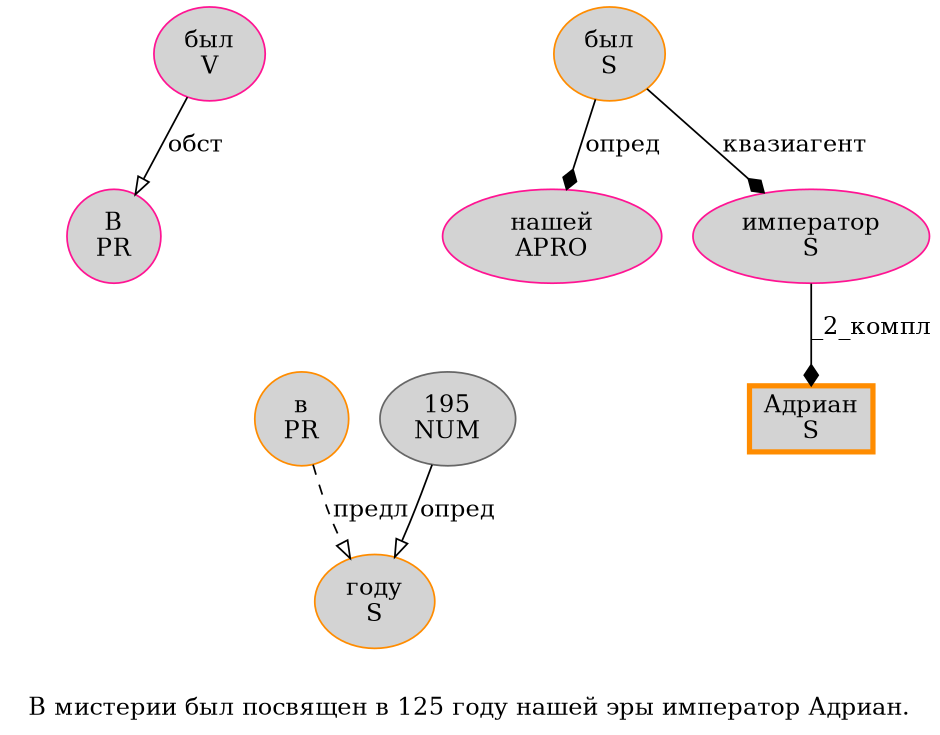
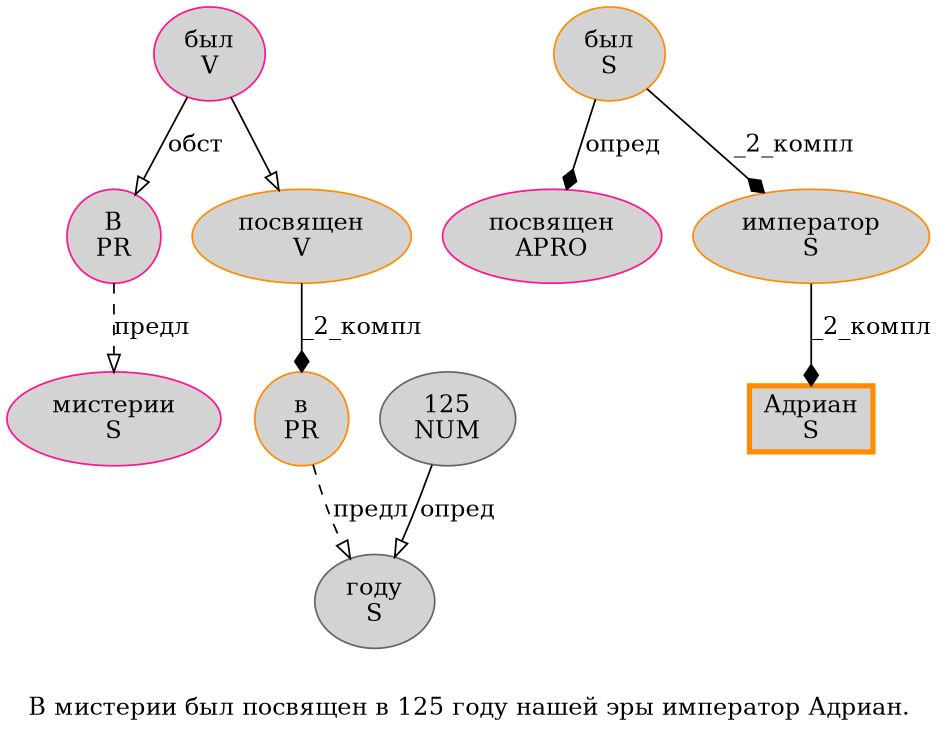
  digraph {
    label="В мистерии был посвящен в 125 году нашей эры император Адриан."
    node [color=deeppink fillcolor=lightgray penwidth=1 shape=ellipse style=filled]
    edge [arrowhead=onormal style=solid]
    n1 [label="В\nPR"]
+   n2 [label="мистерии\nS"]
    n3 [label="был\nV"]
+   n4 [color=darkorange label="посвящен\nV"]
    n5 [color=darkorange label="в\nPR"]
-   n6 [color=darkorange label="году\nS"]
-   n7 [color=gray40 label="195\nNUM"]
-   n8 [label="нашей\nAPRO"]
+   n6 [color=gray40 label="году\nS"]
+   n7 [color=gray40 label="125\nNUM"]
+   n8 [label="посвящен\nAPRO"]
    n9 [color=darkorange label="был\nS"]
-   n10 [label="император\nS"]
+   n10 [color=darkorange label="император\nS"]
    n11 [color=darkorange label="Адриан\nS" penwidth=3 shape=box]
+   n1 -> n2 [label="предл" style=dashed]
    n3 -> n1 [label="обст"]
+   n3 -> n4
+   n4 -> n5 [arrowhead=diamond label="_2_компл"]
    n5 -> n6 [label="предл" style=dashed]
    n7 -> n6 [label="опред"]
    n9 -> n8 [arrowhead=diamond label="опред"]
-   n9 -> n10 [arrowhead=diamond label="квазиагент"]
+   n9 -> n10 [arrowhead=diamond label="_2_компл"]
    n10 -> n11 [arrowhead=diamond label="_2_компл"]
  }
